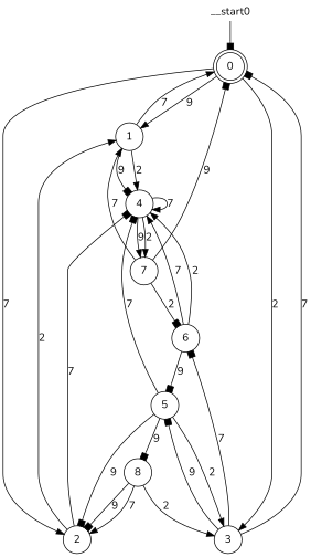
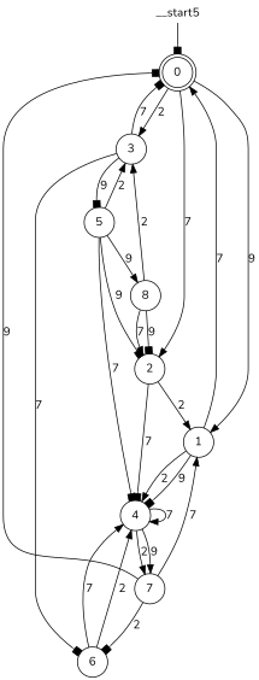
  digraph {
    fontname=Nunito
    node [fontname=Nunito shape=circle]
    edge [arrowhead=normal fontname=Nunito]
    n1 [label=0 shape=doublecircle]
    n2 [label=1]
    n3 [label=2]
    n4 [label=3]
    n5 [label=4]
    n6 [label=5]
    n7 [label=6]
    n8 [label=7]
    n9 [label=8]
-   __start0 [height=0 shape=none width=0]
+   __start0 [height=0 shape=none width=0 label=__start5]
    n1 -> n2 [label=9]
    n1 -> n3 [label=7]
    n1 -> n4 [label=2]
    n2 -> n1 [label=7]
    n2 -> n5 [arrowhead=box label=9]
    n2 -> n5 [label=2]
    n3 -> n2 [label=2]
    n3 -> n5 [arrowhead=box label=7]
    n4 -> n1 [arrowhead=box label=7]
    n4 -> n6 [arrowhead=box label=9]
    n4 -> n7 [arrowhead=box label=7]
    n5 -> n5 [label=7]
    n5 -> n8 [label=9]
    n5 -> n8 [label=2]
    n6 -> n3 [arrowhead=box label=9]
    n6 -> n4 [label=2]
    n6 -> n5 [arrowhead=box label=7]
-   n6 -> n9 [arrowhead=box label=9]
+   n6 -> n9 [label=9]
    n7 -> n5 [label=7]
    n7 -> n5 [label=2]
-   n7 -> n6 [arrowhead=box label=9]
    n8 -> n1 [arrowhead=box label=9]
    n8 -> n2 [label=7]
    n8 -> n7 [arrowhead=box label=2]
    n9 -> n3 [arrowhead=box label=9]
    n9 -> n3 [label=7]
    n9 -> n4 [label=2]
    __start0 -> n1 [arrowhead=box]
  }
